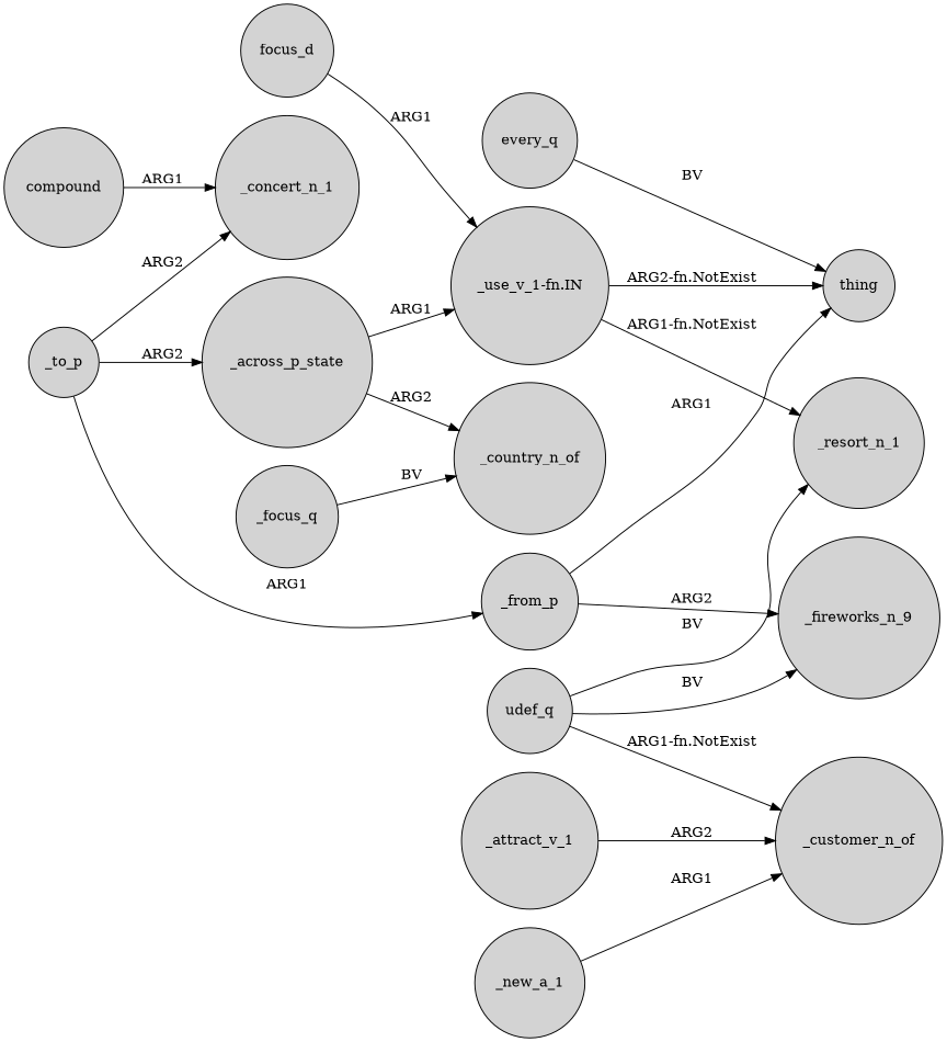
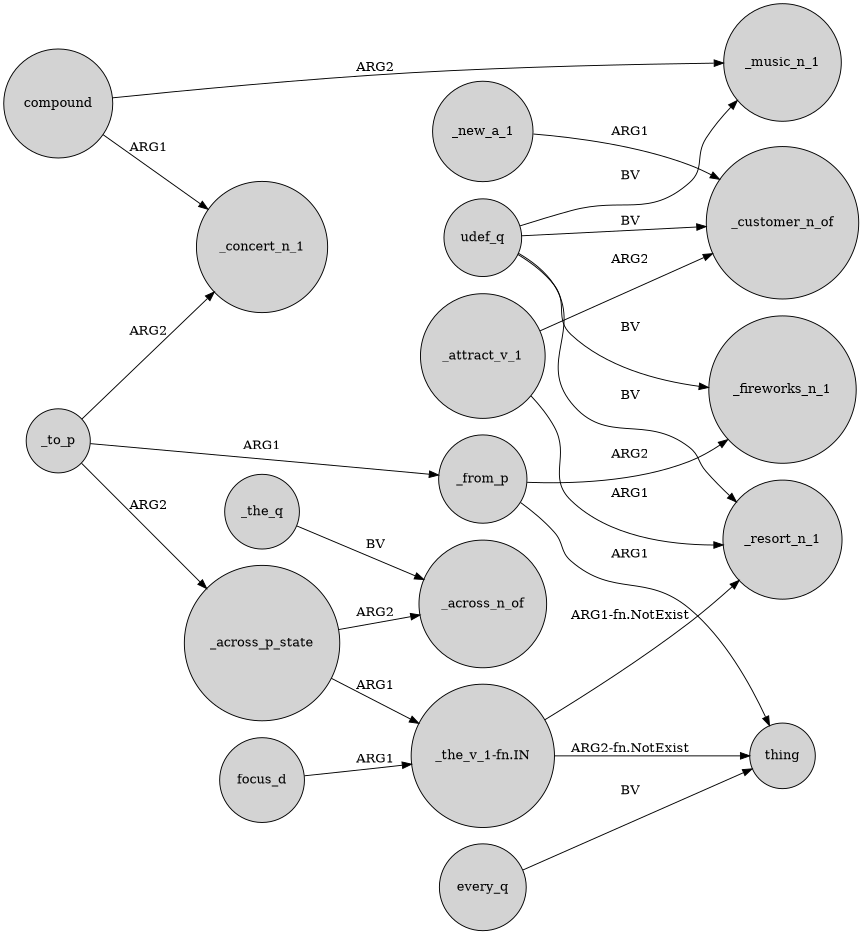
  digraph {
    rankdir=LR
    node [shape=circle style=filled]
    udef_q
    _resort_n_1
    _customer_n_of
-   _fireworks_n_1 [label=_fireworks_n_9]
+   _fireworks_n_1
+   _music_n_1
    _attract_v_1
    every_q
    thing
    focus_d
-   "_use_v_1-fn.IN"
+   "_use_v_1-fn.IN" [label="_the_v_1-fn.IN"]
    _across_p_state
-   _country_n_of
+   _country_n_of [label=_across_n_of]
    compound
    _concert_n_1
    _new_a_1
-   _the_q [label=_focus_q]
+   _the_q
    _to_p
    _from_p
    udef_q -> _resort_n_1 [label=BV]
-   udef_q -> _customer_n_of [label="ARG1-fn.NotExist"]
+   udef_q -> _customer_n_of [label=BV]
    udef_q -> _fireworks_n_1 [label=BV]
+   udef_q -> _music_n_1 [label=BV]
+   _attract_v_1 -> _resort_n_1 [label=ARG1]
    _attract_v_1 -> _customer_n_of [label=ARG2]
    every_q -> thing [label=BV]
    focus_d -> "_use_v_1-fn.IN" [label=ARG1]
    "_use_v_1-fn.IN" -> _resort_n_1 [label="ARG1-fn.NotExist"]
    "_use_v_1-fn.IN" -> thing [label="ARG2-fn.NotExist"]
    _across_p_state -> "_use_v_1-fn.IN" [label=ARG1]
    _across_p_state -> _country_n_of [label=ARG2]
+   compound -> _music_n_1 [label=ARG2]
    compound -> _concert_n_1 [label=ARG1]
    _new_a_1 -> _customer_n_of [label=ARG1]
    _the_q -> _country_n_of [label=BV]
    _to_p -> _across_p_state [label=ARG2]
    _to_p -> _concert_n_1 [label=ARG2]
    _to_p -> _from_p [label=ARG1]
    _from_p -> _fireworks_n_1 [label=ARG2]
    _from_p -> thing [label=ARG1]
  }
